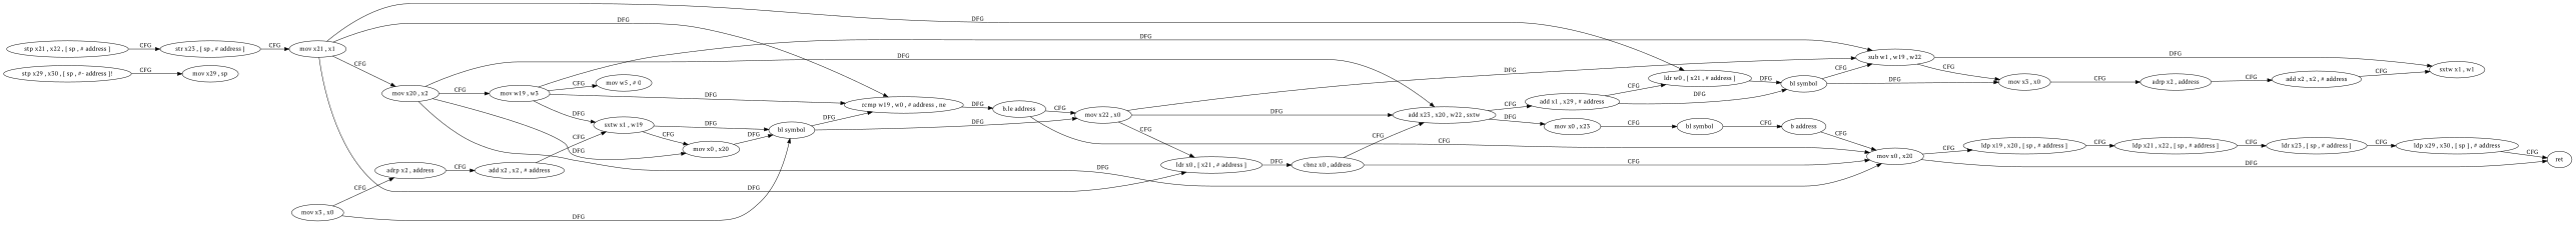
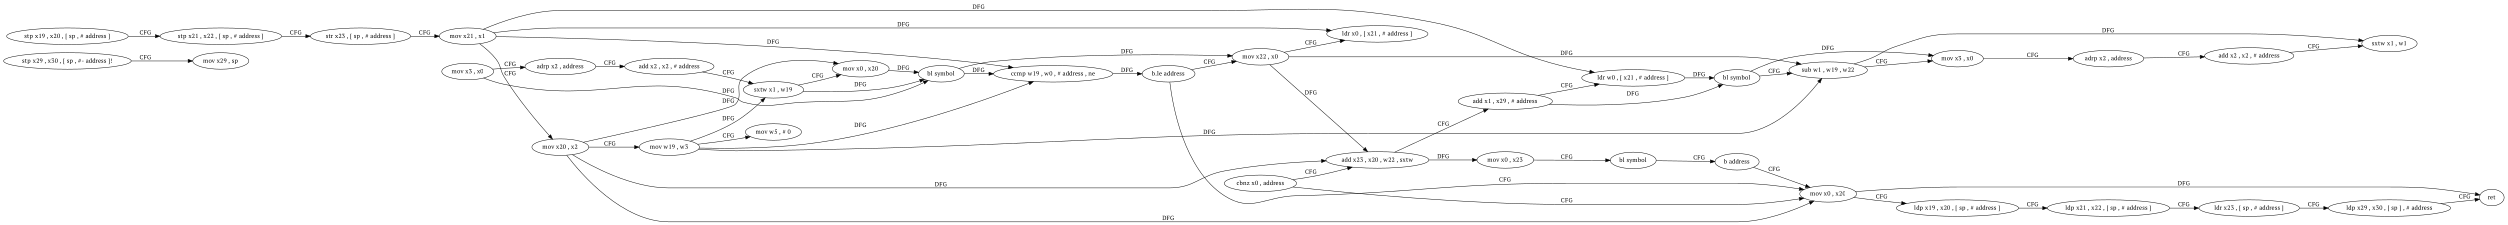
  digraph {
    fontname="PT Serif"
    rankdir=LR
    node [fontname="PT Serif"]
    edge [fontname="PT Serif"]
    n1 [label="stp x29 , x30 , [ sp , #- address ]!"]
    n2 [label="mov x29 , sp"]
+   n3 [label="stp x19 , x20 , [ sp , # address ]"]
    n4 [label="stp x21 , x22 , [ sp , # address ]"]
    n5 [label="str x23 , [ sp , # address ]"]
    n6 [label="mov x21 , x1"]
    n7 [label="mov x20 , x2"]
    n8 [label="ccmp w19 , w0 , # address , ne"]
    n9 [label="ldr x0 , [ x21 , # address ]"]
    n10 [label="ldr w0 , [ x21 , # address ]"]
    n11 [label="mov w19 , w3"]
    n12 [label="mov x0 , x20"]
    n13 [label="mov x0 , x20"]
    n14 [label="add x23 , x20 , w22 , sxtw"]
    n15 [label="b.le address"]
    n16 [label="cbnz x0 , address"]
    n17 [label="bl symbol"]
    n18 [label="mov w5 , # 0"]
    n19 [label="sxtw x1 , w19"]
    n20 [label="sub w1 , w19 , w22"]
    n21 [label="bl symbol"]
    n22 [label="ldp x19 , x20 , [ sp , # address ]"]
    n23 [label=ret]
    n24 [label="add x1 , x29 , # address"]
    n25 [label="mov x0 , x23"]
    n26 [label="mov x3 , x0"]
    n27 [label="sxtw x1 , w1"]
    n28 [label="mov x3 , x0"]
    n29 [label="adrp x2 , address"]
    n30 [label="add x2 , x2 , # address"]
    n31 [label="mov x22 , x0"]
    n32 [label="ldp x21 , x22 , [ sp , # address ]"]
    n33 [label="ldr x23 , [ sp , # address ]"]
    n34 [label="ldp x29 , x30 , [ sp ] , # address"]
    n35 [label="bl symbol"]
    n36 [label="adrp x2 , address"]
    n37 [label="add x2 , x2 , # address"]
    n38 [label="b address"]
    n1 -> n2 [label=CFG]
+   n3 -> n4 [label=CFG]
    n4 -> n5 [label=CFG]
    n5 -> n6 [label=CFG]
    n6 -> n7 [label=CFG]
    n6 -> n8 [label=DFG]
    n6 -> n9 [label=DFG]
    n6 -> n10 [label=DFG]
    n7 -> n11 [label=CFG]
    n7 -> n12 [label=DFG]
    n7 -> n13 [label=DFG]
    n7 -> n14 [label=DFG]
    n8 -> n15 [label=DFG]
-   n9 -> n16 [label=DFG]
    n10 -> n17 [label=DFG]
    n11 -> n8 [label=DFG]
    n11 -> n18 [label=CFG]
    n11 -> n19 [label=DFG]
    n11 -> n20 [label=DFG]
    n12 -> n21 [label=DFG]
    n13 -> n22 [label=CFG]
    n13 -> n23 [label=DFG]
    n14 -> n24 [label=CFG]
    n14 -> n25 [label=DFG]
    n15 -> n13 [label=CFG]
    n15 -> n31 [label=CFG]
    n16 -> n13 [label=CFG]
    n16 -> n14 [label=CFG]
    n17 -> n20 [label=CFG]
    n17 -> n26 [label=DFG]
    n19 -> n12 [label=CFG]
    n19 -> n21 [label=DFG]
    n20 -> n26 [label=CFG]
    n20 -> n27 [label=DFG]
    n21 -> n8 [label=DFG]
    n21 -> n31 [label=DFG]
    n22 -> n32 [label=CFG]
    n24 -> n10 [label=CFG]
    n24 -> n17 [label=DFG]
    n25 -> n35 [label=CFG]
    n26 -> n36 [label=CFG]
    n28 -> n21 [label=DFG]
    n28 -> n29 [label=CFG]
    n29 -> n30 [label=CFG]
    n30 -> n19 [label=CFG]
    n31 -> n9 [label=CFG]
    n31 -> n14 [label=DFG]
    n31 -> n20 [label=DFG]
    n32 -> n33 [label=CFG]
    n33 -> n34 [label=CFG]
    n34 -> n23 [label=CFG]
    n35 -> n38 [label=CFG]
    n36 -> n37 [label=CFG]
    n37 -> n27 [label=CFG]
    n38 -> n13 [label=CFG]
  }
